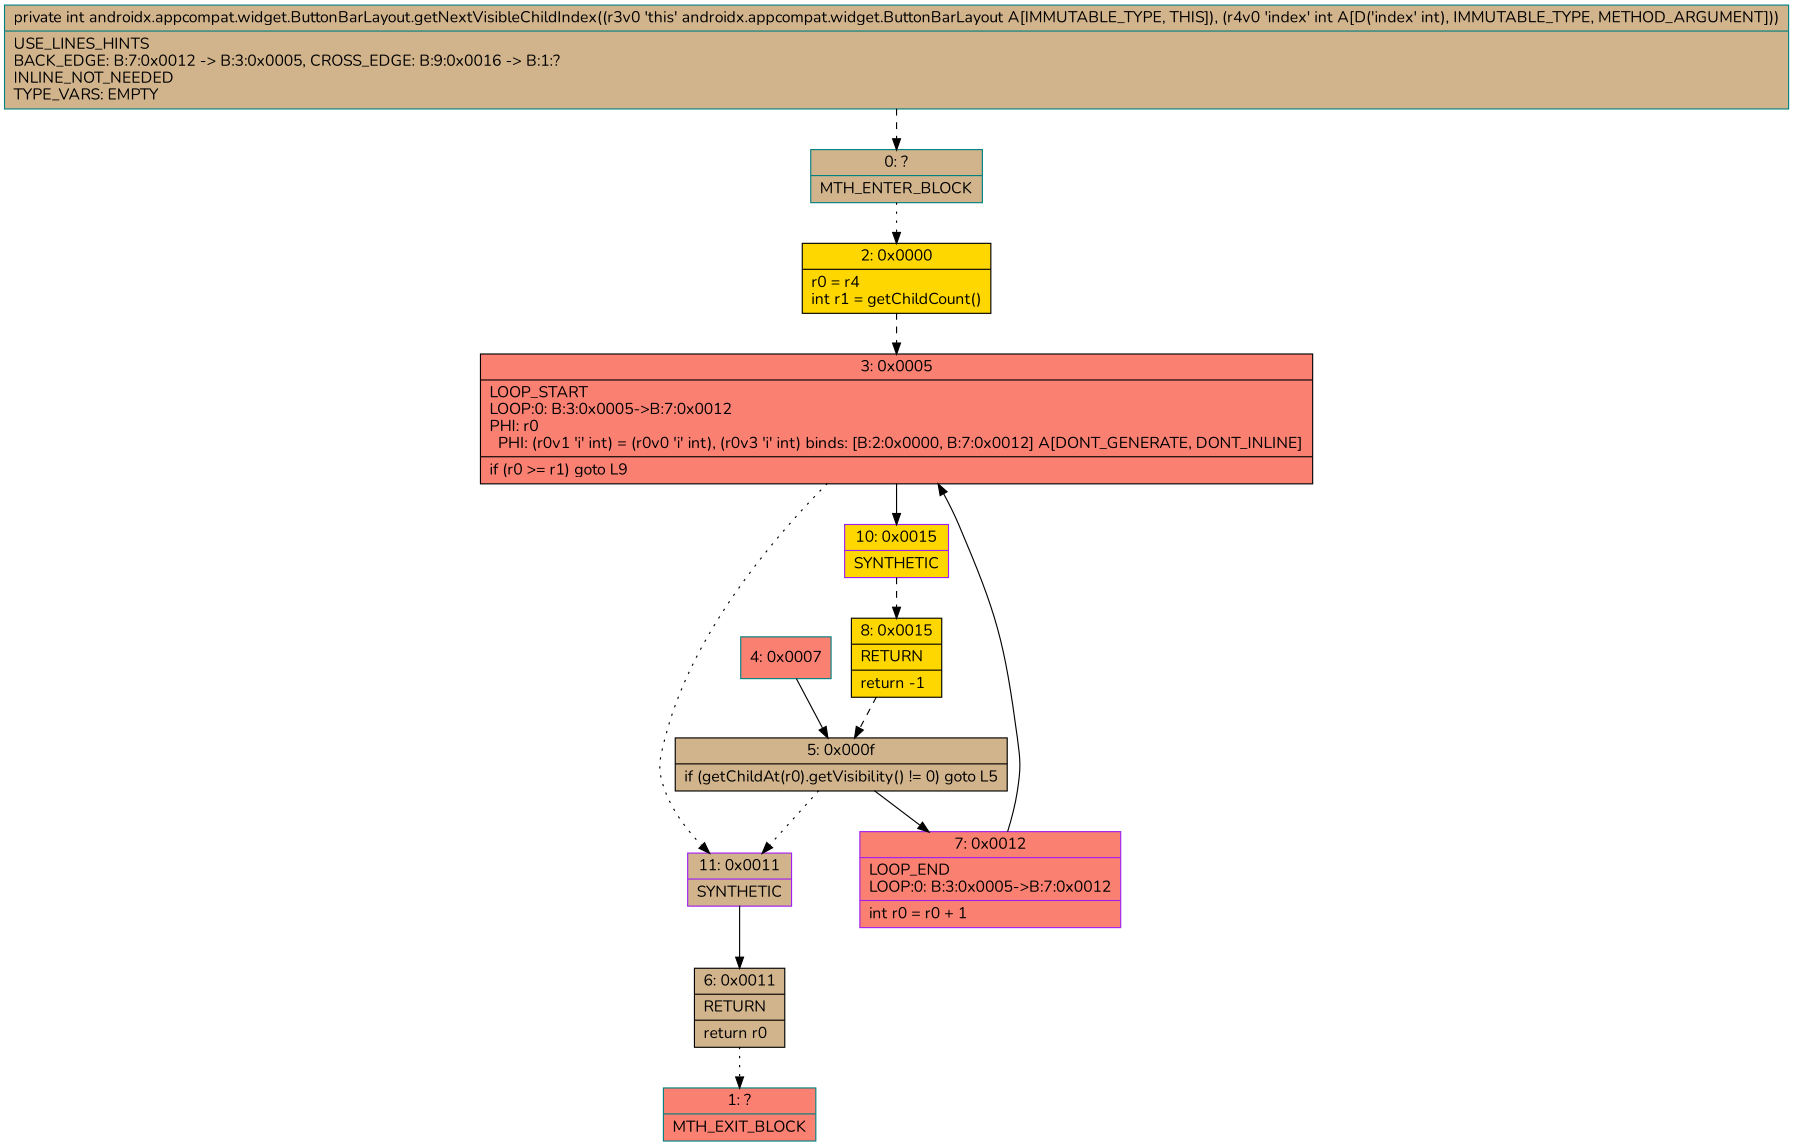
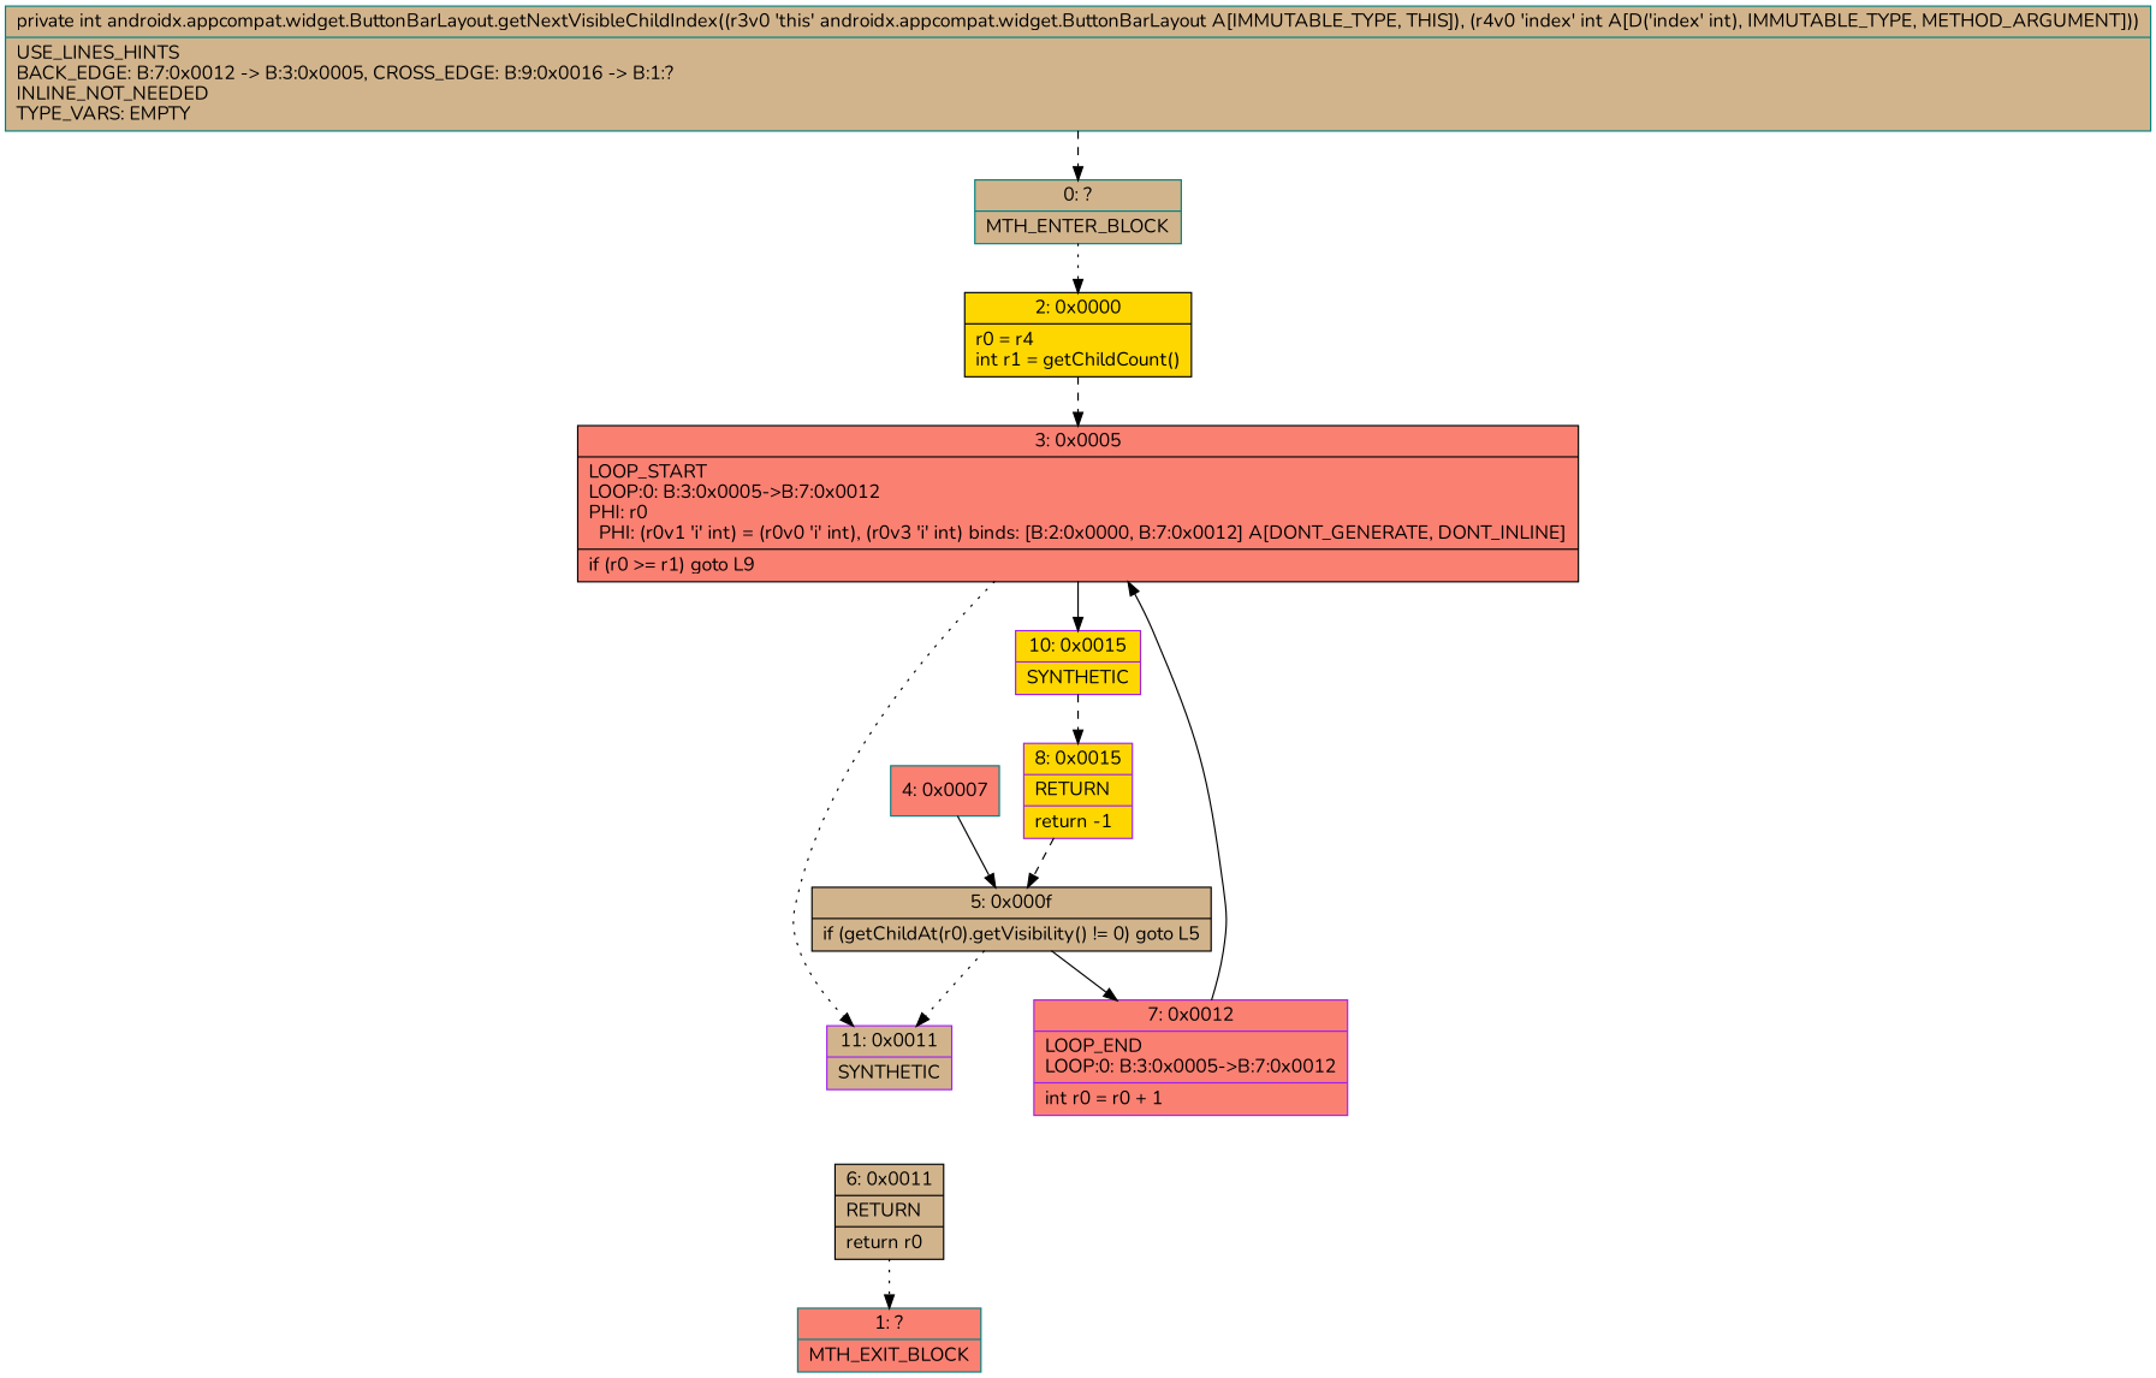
  digraph {
    fontname=Nunito
    node [color=black fillcolor=tan fontname=Nunito shape=record style=filled]
    edge [fontname=Nunito style=solid]
    n1 [color=teal label="{0\:\ ?|MTH_ENTER_BLOCK\l}"]
    n2 [fillcolor=gold label="{2\:\ 0x0000|r0 = r4\lint r1 = getChildCount()\l}"]
    n3 [fillcolor=salmon label="{3\:\ 0x0005|LOOP_START\lLOOP:0: B:3:0x0005\-\>B:7:0x0012\lPHI: r0 \l  PHI: (r0v1 'i' int) = (r0v0 'i' int), (r0v3 'i' int) binds: [B:2:0x0000, B:7:0x0012] A[DONT_GENERATE, DONT_INLINE]\l|if (r0 \>= r1) goto L9\l}"]
    n4 [color=purple fillcolor=gold label="{10\:\ 0x0015|SYNTHETIC\l}"]
    n5 [color=purple label="{11\:\ 0x0011|SYNTHETIC\l}"]
    n6 [color=teal fillcolor=salmon label="{4\:\ 0x0007}"]
    n7 [label="{5\:\ 0x000f|if (getChildAt(r0).getVisibility() != 0) goto L5\l}"]
-   n8 [fillcolor=gold label="{8\:\ 0x0015|RETURN\l|return \-1\l}"]
+   n8 [color=purple fillcolor=gold label="{8\:\ 0x0015|RETURN\l|return \-1\l}"]
    n9 [color=purple fillcolor=salmon label="{7\:\ 0x0012|LOOP_END\lLOOP:0: B:3:0x0005\-\>B:7:0x0012\l|int r0 = r0 + 1\l}"]
    n10 [label="{6\:\ 0x0011|RETURN\l|return r0\l}"]
    n11 [color=teal fillcolor=salmon label="{1\:\ ?|MTH_EXIT_BLOCK\l}"]
    n12 [color=teal label="{private int androidx.appcompat.widget.ButtonBarLayout.getNextVisibleChildIndex((r3v0 'this' androidx.appcompat.widget.ButtonBarLayout A[IMMUTABLE_TYPE, THIS]), (r4v0 'index' int A[D('index' int), IMMUTABLE_TYPE, METHOD_ARGUMENT]))  | USE_LINES_HINTS\lBACK_EDGE: B:7:0x0012 \-\> B:3:0x0005, CROSS_EDGE: B:9:0x0016 \-\> B:1:?\lINLINE_NOT_NEEDED\lTYPE_VARS: EMPTY\l}"]
    n1 -> n2 [style=dotted]
    n2 -> n3 [style=dashed]
    n3 -> n4
    n3 -> n5 [style=dotted]
    n4 -> n8 [style=dashed]
-   n5 -> n10
    n6 -> n7
    n7 -> n5 [style=dotted]
    n7 -> n9
    n8 -> n7 [style=dashed]
    n9 -> n3
    n10 -> n11 [style=dotted]
    n12 -> n1 [style=dashed]
  }
